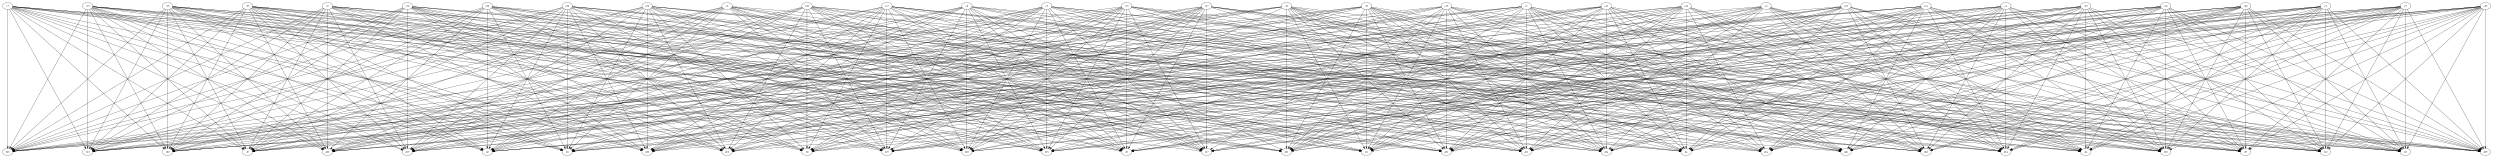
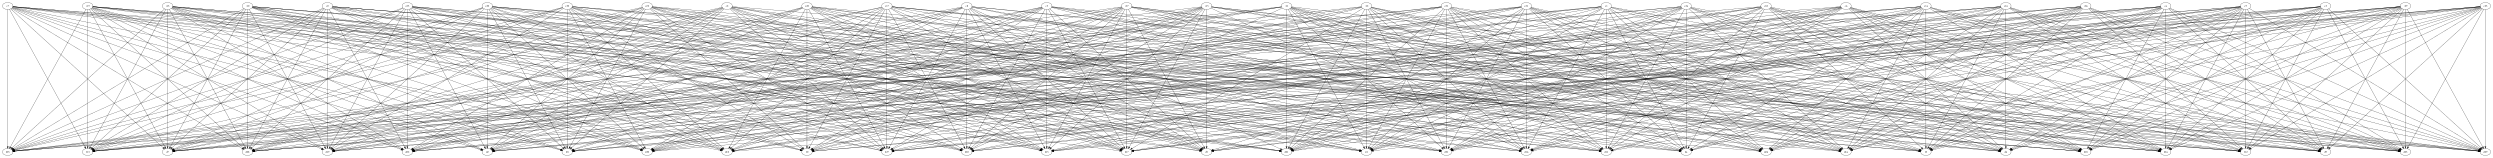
  digraph {
    fontname="EB Garamond"
    nodesep=5
    ranksep=10
    node [fontname="EB Garamond"]
    edge [fontname="EB Garamond"]
    c0
    d0
    d7
    d10
    d12
    d13
    d15
    d18
    d19
    d21
    d22
    d25
    d28
    d29
    d30
    d31
    c1
    d1
    d4
    d11
    d14
    d16
    d23
    d26
    c2
    d2
    d5
    d8
    d17
    d20
    d27
    c3
    d3
    d6
    d24
    c4
    d9
    c5
    c6
    c7
    c8
    c9
    c10
    c11
    c12
    c13
    c14
    c15
    c16
    c17
    c18
    c19
    c20
    c21
    c22
    c23
    c24
    c25
    c26
    c27
    c28
    c29
    c30
    c31
    c0 -> d0
    c0 -> d7
    c0 -> d10
    c0 -> d12
    c0 -> d13
    c0 -> d15
    c0 -> d18
    c0 -> d19
    c0 -> d21
    c0 -> d22
    c0 -> d25
    c0 -> d28
    c0 -> d29
    c0 -> d30
    c0 -> d31
    c1 -> d7
    c1 -> d10
    c1 -> d12
    c1 -> d15
    c1 -> d18
    c1 -> d21
    c1 -> d25
    c1 -> d28
    c1 -> d1
    c1 -> d4
    c1 -> d11
    c1 -> d14
    c1 -> d16
    c1 -> d23
    c1 -> d26
    c2 -> d13
    c2 -> d15
    c2 -> d19
    c2 -> d22
    c2 -> d28
    c2 -> d29
    c2 -> d11
    c2 -> d16
    c2 -> d26
    c2 -> d2
    c2 -> d5
    c2 -> d8
    c2 -> d17
    c2 -> d20
    c2 -> d27
    c3 -> d12
    c3 -> d18
    c3 -> d21
    c3 -> d28
    c3 -> d29
    c3 -> d30
    c3 -> d14
    c3 -> d23
    c3 -> d17
    c3 -> d20
    c3 -> d27
    c3 -> d3
    c3 -> d6
    c3 -> d24
    c4 -> d18
    c4 -> d22
    c4 -> d25
    c4 -> d29
    c4 -> d4
    c4 -> d11
    c4 -> d14
    c4 -> d23
    c4 -> d26
    c4 -> d8
    c4 -> d17
    c4 -> d27
    c4 -> d3
    c4 -> d24
    c4 -> d9
    c5 -> d0
    c5 -> d10
    c5 -> d15
    c5 -> d19
    c5 -> d22
    c5 -> d29
    c5 -> d30
    c5 -> d11
    c5 -> d14
    c5 -> d5
    c5 -> d8
    c5 -> d17
    c5 -> d20
    c5 -> d3
    c5 -> d24
    c6 -> d12
    c6 -> d15
    c6 -> d18
    c6 -> d21
    c6 -> d25
    c6 -> d30
    c6 -> d31
    c6 -> d1
    c6 -> d11
    c6 -> d16
    c6 -> d23
    c6 -> d20
    c6 -> d6
    c6 -> d24
    c6 -> d9
    c7 -> d7
    c7 -> d10
    c7 -> d13
    c7 -> d19
    c7 -> d21
    c7 -> d22
    c7 -> d25
    c7 -> d28
    c7 -> d31
    c7 -> d16
    c7 -> d26
    c7 -> d2
    c7 -> d8
    c7 -> d17
    c7 -> d24
    c8 -> d7
    c8 -> d15
    c8 -> d21
    c8 -> d22
    c8 -> d29
    c8 -> d30
    c8 -> d4
    c8 -> d23
    c8 -> d26
    c8 -> d2
    c8 -> d5
    c8 -> d8
    c8 -> d17
    c8 -> d20
    c8 -> d27
    c9 -> d7
    c9 -> d12
    c9 -> d15
    c9 -> d18
    c9 -> d29
    c9 -> d31
    c9 -> d4
    c9 -> d26
    c9 -> d2
    c9 -> d17
    c9 -> d20
    c9 -> d3
    c9 -> d6
    c9 -> d24
    c9 -> d9
    c10 -> d0
    c10 -> d7
    c10 -> d10
    c10 -> d13
    c10 -> d18
    c10 -> d19
    c10 -> d21
    c10 -> d25
    c10 -> d28
    c10 -> d30
    c10 -> d5
    c10 -> d20
    c10 -> d27
    c10 -> d3
    c10 -> d24
    c11 -> d19
    c11 -> d21
    c11 -> d22
    c11 -> d25
    c11 -> d28
    c11 -> d29
    c11 -> d31
    c11 -> d1
    c11 -> d4
    c11 -> d11
    c11 -> d14
    c11 -> d16
    c11 -> d26
    c11 -> d20
    c11 -> d6
    c12 -> d0
    c12 -> d18
    c12 -> d19
    c12 -> d21
    c12 -> d25
    c12 -> d30
    c12 -> d31
    c12 -> d1
    c12 -> d11
    c12 -> d16
    c12 -> d26
    c12 -> d17
    c12 -> d3
    c12 -> d6
    c13 -> d0
    c13 -> d7
    c13 -> d13
    c13 -> d21
    c13 -> d22
    c13 -> d25
    c13 -> d28
    c13 -> d30
    c13 -> d11
    c13 -> d16
    c13 -> d2
    c13 -> d8
    c13 -> d27
    c13 -> d3
    c13 -> d6
    c14 -> d7
    c14 -> d22
    c14 -> d28
    c14 -> d29
    c14 -> d31
    c14 -> d1
    c14 -> d4
    c14 -> d14
    c14 -> d16
    c14 -> d23
    c14 -> d26
    c14 -> d17
    c14 -> d3
    c14 -> d24
    c14 -> d9
    c15 -> d0
    c15 -> d10
    c15 -> d15
    c15 -> d18
    c15 -> d25
    c15 -> d29
    c15 -> d30
    c15 -> d16
    c15 -> d23
    c15 -> d2
    c15 -> d5
    c15 -> d17
    c15 -> d20
    c15 -> d27
    c15 -> d24
    c16 -> d12
    c16 -> d13
    c16 -> d15
    c16 -> d28
    c16 -> d29
    c16 -> d31
    c16 -> d14
    c16 -> d16
    c16 -> d23
    c16 -> d26
    c16 -> d2
    c16 -> d5
    c16 -> d3
    c16 -> d6
    c16 -> d9
    c17 -> d0
    c17 -> d7
    c17 -> d10
    c17 -> d12
    c17 -> d28
    c17 -> d30
    c17 -> d31
    c17 -> d23
    c17 -> d26
    c17 -> d2
    c17 -> d5
    c17 -> d17
    c17 -> d20
    c17 -> d27
    c17 -> d9
    c18 -> d0
    c18 -> d10
    c18 -> d12
    c18 -> d13
    c18 -> d18
    c18 -> d21
    c18 -> d29
    c18 -> d31
    c18 -> d1
    c18 -> d4
    c18 -> d11
    c18 -> d27
    c18 -> d3
    c18 -> d6
    c18 -> d24
    c19 -> d7
    c19 -> d12
    c19 -> d13
    c19 -> d19
    c19 -> d22
    c19 -> d25
    c19 -> d28
    c19 -> d30
    c19 -> d1
    c19 -> d4
    c19 -> d11
    c19 -> d14
    c19 -> d2
    c19 -> d5
    c19 -> d8
    c20 -> d7
    c20 -> d10
    c20 -> d13
    c20 -> d19
    c20 -> d25
    c20 -> d30
    c20 -> d1
    c20 -> d11
    c20 -> d2
    c20 -> d8
    c20 -> d20
    c20 -> d27
    c20 -> d6
    c20 -> d24
    c20 -> d9
    c21 -> d13
    c21 -> d19
    c21 -> d21
    c21 -> d30
    c21 -> d31
    c21 -> d1
    c21 -> d4
    c21 -> d14
    c21 -> d16
    c21 -> d26
    c21 -> d8
    c21 -> d27
    c21 -> d3
    c21 -> d6
    c21 -> d24
    c22 -> d0
    c22 -> d7
    c22 -> d15
    c22 -> d22
    c22 -> d25
    c22 -> d28
    c22 -> d31
    c22 -> d4
    c22 -> d14
    c22 -> d2
    c22 -> d5
    c22 -> d8
+   c22 -> d17
    c22 -> d27
    c22 -> d9
    c23 -> d0
    c23 -> d10
    c23 -> d12
    c23 -> d15
    c23 -> d18
    c23 -> d29
    c23 -> d1
    c23 -> d23
    c23 -> d26
    c23 -> d5
    c23 -> d8
    c23 -> d3
    c23 -> d6
    c23 -> d24
    c23 -> d9
    c24 -> d7
    c24 -> d10
    c24 -> d13
    c24 -> d18
    c24 -> d21
    c24 -> d31
    c24 -> d1
    c24 -> d4
    c24 -> d11
    c24 -> d14
    c24 -> d23
    c24 -> d5
    c24 -> d20
    c24 -> d6
    c24 -> d24
    c25 -> d10
    c25 -> d13
    c25 -> d15
    c25 -> d18
    c25 -> d19
    c25 -> d22
    c25 -> d25
    c25 -> d28
    c25 -> d31
    c25 -> d1
    c25 -> d4
    c25 -> d23
    c25 -> d2
    c25 -> d8
    c25 -> d20
    c26 -> d12
    c26 -> d19
    c26 -> d21
    c26 -> d29
    c26 -> d4
    c26 -> d11
    c26 -> d14
    c26 -> d16
    c26 -> d23
    c26 -> d26
    c26 -> d2
    c26 -> d5
    c26 -> d8
    c26 -> d3
    c26 -> d9
    c27 -> d0
    c27 -> d10
    c27 -> d12
    c27 -> d13
    c27 -> d15
    c27 -> d22
    c27 -> d30
    c27 -> d4
    c27 -> d5
    c27 -> d17
    c27 -> d20
    c27 -> d27
    c27 -> d3
    c27 -> d6
    c27 -> d9
    c28 -> d0
    c28 -> d10
    c28 -> d15
    c28 -> d19
    c28 -> d22
    c28 -> d28
    c28 -> d1
    c28 -> d14
    c28 -> d16
    c28 -> d2
    c28 -> d5
    c28 -> d17
    c28 -> d27
    c28 -> d3
    c28 -> d9
    c29 -> d0
    c29 -> d12
    c29 -> d18
    c29 -> d19
    c29 -> d22
    c29 -> d29
    c29 -> d11
    c29 -> d14
    c29 -> d16
    c29 -> d23
    c29 -> d5
    c29 -> d27
    c29 -> d6
    c29 -> d24
    c29 -> d9
    c30 -> d0
    c30 -> d7
    c30 -> d10
    c30 -> d12
    c30 -> d13
    c30 -> d15
    c30 -> d19
    c30 -> d25
    c30 -> d30
    c30 -> d1
    c30 -> d23
    c30 -> d8
    c30 -> d17
    c30 -> d20
    c30 -> d6
    c31 -> d0
    c31 -> d7
    c31 -> d13
    c31 -> d18
    c31 -> d21
    c31 -> d31
    c31 -> d1
    c31 -> d4
    c31 -> d11
    c31 -> d14
    c31 -> d16
    c31 -> d26
    c31 -> d2
    c31 -> d8
    c31 -> d9
  }
